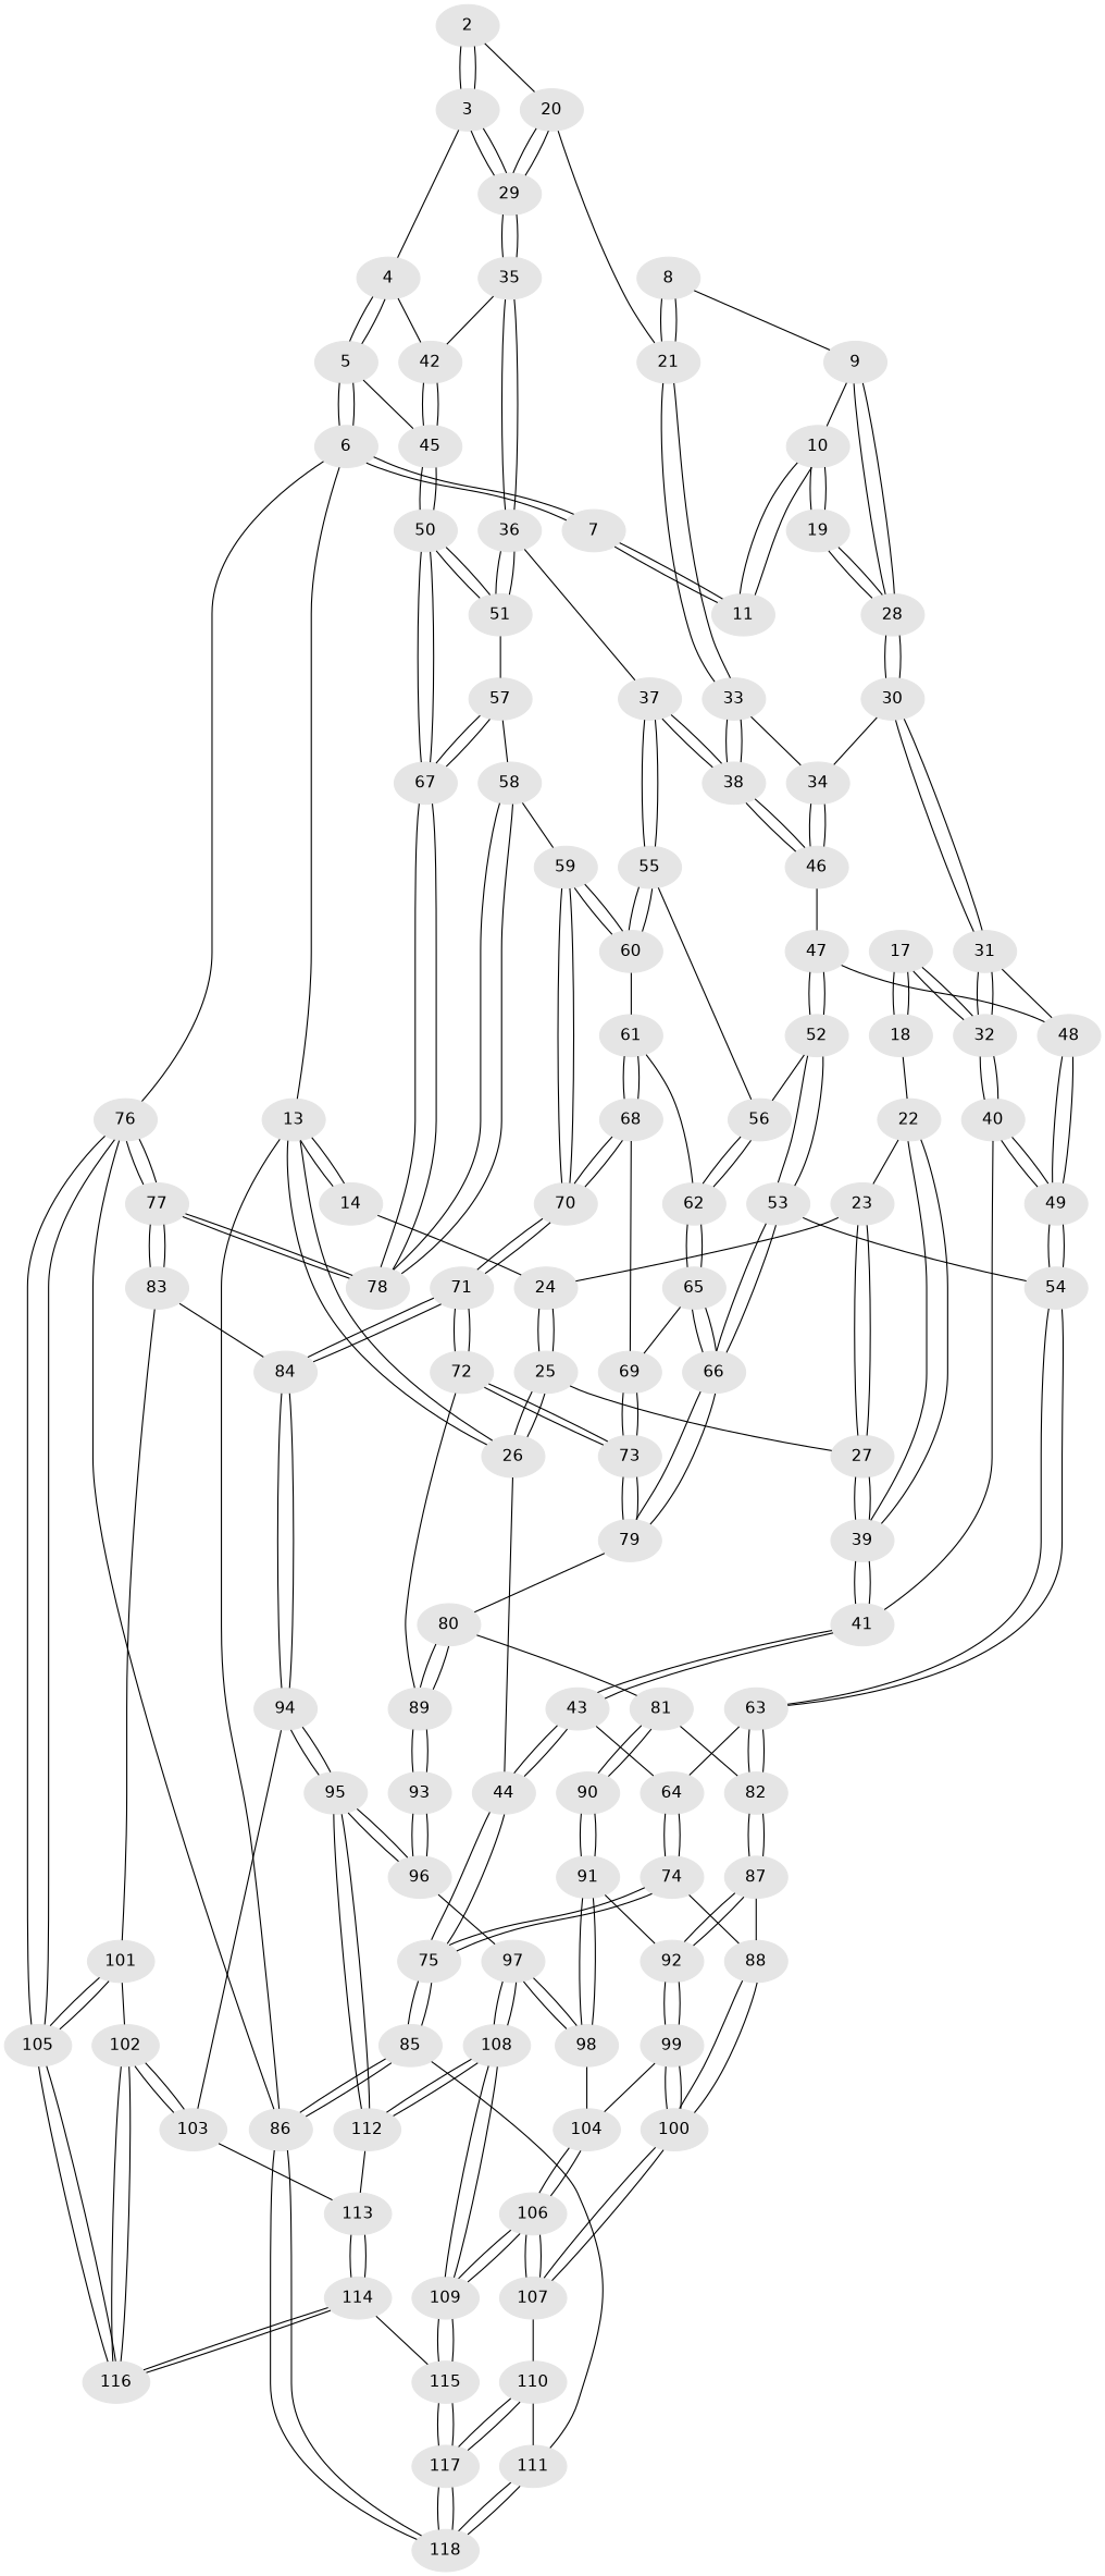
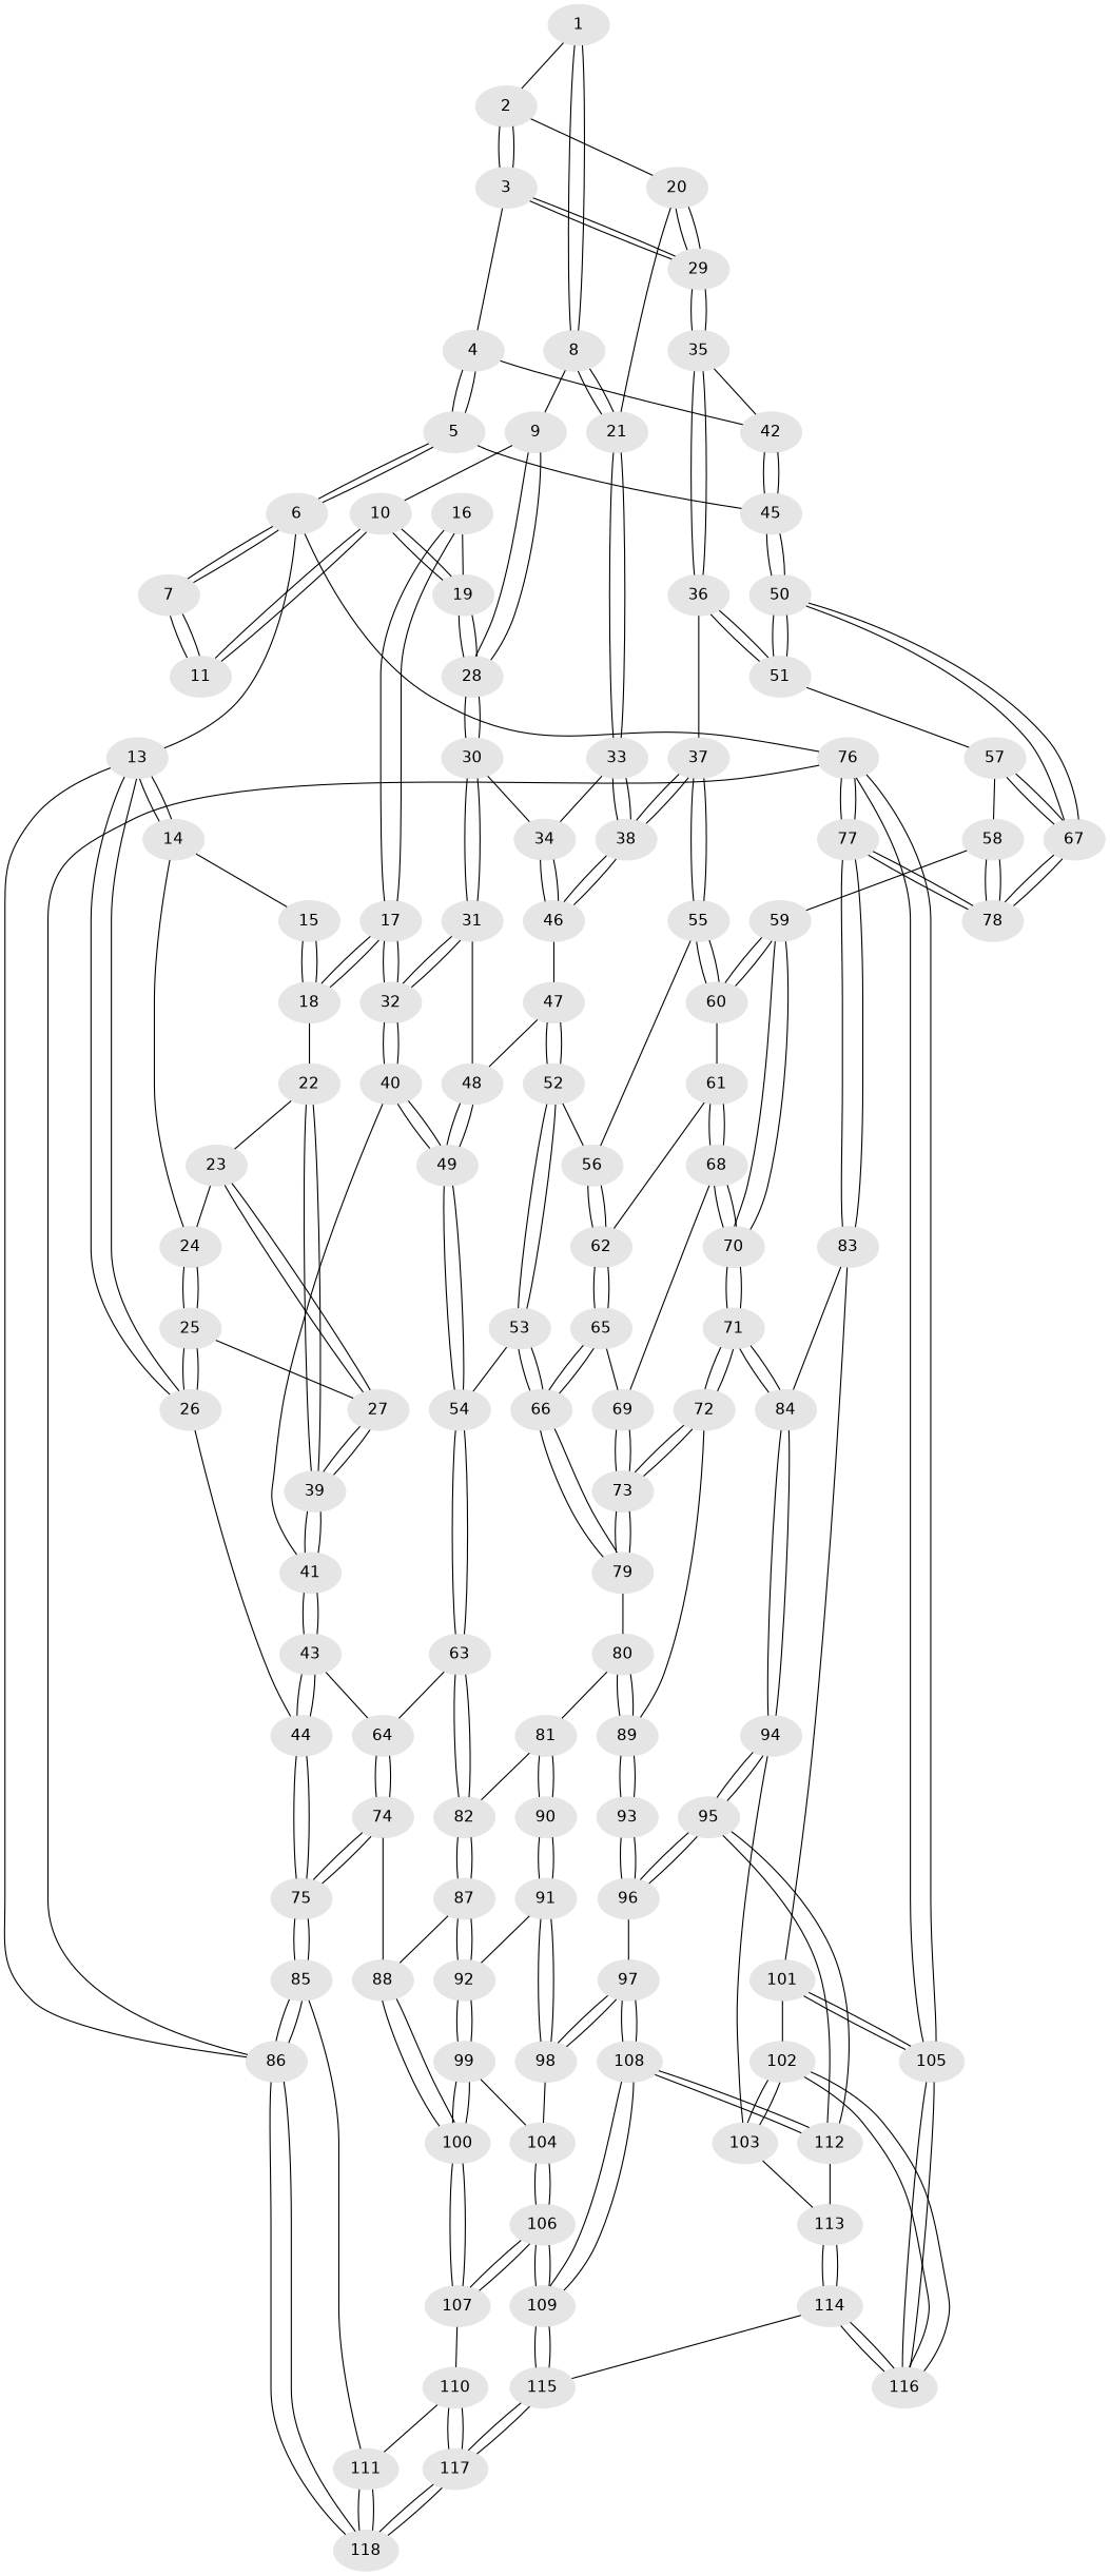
  graph {
    fontname="DejaVu Sans"
    node [color=gray90 fontname="DejaVu Sans" style=filled]
    edge [fontname="DejaVu Sans"]
+   1
    2
    8
    3
    20
    9
    21
    4
    29
    5
    42
    35
    6
    45
    7
    13
    76
    50
    11
    14
    26
    86
    77
    105
    10
    28
    33
    19
    30
+   16
    17
+   15
    24
    44
    118
    18
    25
    22
    32
    40
    23
    39
    34
    38
    27
    41
    75
    31
    36
    48
    46
    49
    47
    37
    51
    55
    57
    56
    60
    43
    54
    64
    74
    85
    67
    52
    53
    63
    78
    58
    66
    62
    79
    82
    61
    65
    59
    70
    71
    68
    69
    87
    88
    73
    80
    72
    84
    89
    94
    93
    100
    111
    83
    116
    101
    81
    90
    91
    92
    102
    95
    103
    99
    107
    96
    98
    104
    97
    112
    113
    108
    109
    106
    110
    114
    115
    117
+   1 -- 2
+   1 -- 8
+   1 -- 8
    2 -- 3
    2 -- 3
    2 -- 20
    8 -- 9
    8 -- 21
    8 -- 21
    3 -- 4
    3 -- 29
    3 -- 29
    20 -- 21
    20 -- 29
    20 -- 29
    9 -- 10
    9 -- 28
    9 -- 28
    21 -- 33
    21 -- 33
    4 -- 5
    4 -- 5
    4 -- 42
    29 -- 35
    29 -- 35
    5 -- 6
    5 -- 6
    5 -- 45
    42 -- 45
    42 -- 45
    35 -- 42
    35 -- 36
    35 -- 36
    6 -- 7
    6 -- 7
    6 -- 13
    6 -- 76
    45 -- 50
    45 -- 50
    7 -- 11
    7 -- 11
    13 -- 14
    13 -- 14
    13 -- 26
    13 -- 26
    13 -- 86
    76 -- 86
    76 -- 77
    76 -- 77
    76 -- 105
    76 -- 105
    50 -- 51
    50 -- 51
    50 -- 67
    50 -- 67
+   14 -- 15
    14 -- 24
    26 -- 44
    86 -- 118
    86 -- 118
    77 -- 78
    77 -- 78
    77 -- 83
    77 -- 83
    105 -- 116
    105 -- 116
    10 -- 11
    10 -- 11
    10 -- 19
    10 -- 19
    28 -- 30
    28 -- 30
    33 -- 34
    33 -- 38
    33 -- 38
    19 -- 28
    19 -- 28
    30 -- 34
    30 -- 31
    30 -- 31
+   16 -- 19
+   16 -- 17
+   16 -- 17
    17 -- 18
    17 -- 18
    17 -- 32
    17 -- 32
+   15 -- 18
+   15 -- 18
    24 -- 25
    24 -- 25
    44 -- 75
    44 -- 75
    18 -- 22
    25 -- 26
    25 -- 26
    25 -- 27
    22 -- 23
    22 -- 39
    22 -- 39
    32 -- 40
    32 -- 40
    40 -- 41
    40 -- 49
    40 -- 49
    23 -- 24
    23 -- 27
    23 -- 27
    39 -- 41
    39 -- 41
    34 -- 46
    34 -- 46
    38 -- 46
    38 -- 46
    27 -- 39
    27 -- 39
    41 -- 43
    41 -- 43
    75 -- 85
    75 -- 85
    31 -- 32
    31 -- 32
    31 -- 48
    36 -- 37
    36 -- 51
    36 -- 51
    48 -- 49
    48 -- 49
    46 -- 47
    49 -- 54
    49 -- 54
    47 -- 48
    47 -- 52
    47 -- 52
    37 -- 38
    37 -- 38
    37 -- 55
    37 -- 55
    51 -- 57
    55 -- 56
    55 -- 60
    55 -- 60
    57 -- 67
    57 -- 67
    57 -- 58
    56 -- 62
    56 -- 62
    60 -- 61
    43 -- 44
    43 -- 44
    43 -- 64
    54 -- 63
    54 -- 63
    64 -- 74
    64 -- 74
    74 -- 75
    74 -- 75
    74 -- 88
    85 -- 86
    85 -- 86
    85 -- 111
    67 -- 78
    67 -- 78
    52 -- 56
    52 -- 53
    52 -- 53
    53 -- 54
    53 -- 66
    53 -- 66
    63 -- 64
    63 -- 82
    63 -- 82
    58 -- 78
    58 -- 78
    58 -- 59
    66 -- 79
    66 -- 79
    62 -- 65
    62 -- 65
    79 -- 80
    82 -- 87
    82 -- 87
    61 -- 62
    61 -- 68
    61 -- 68
    65 -- 66
    65 -- 66
    65 -- 69
    59 -- 60
    59 -- 60
    59 -- 70
    59 -- 70
    70 -- 71
    70 -- 71
    71 -- 72
    71 -- 72
    71 -- 84
    71 -- 84
    68 -- 70
    68 -- 70
    68 -- 69
    69 -- 73
    69 -- 73
    87 -- 88
    87 -- 92
    87 -- 92
    88 -- 100
    88 -- 100
    73 -- 79
    73 -- 79
    80 -- 89
    80 -- 89
    80 -- 81
    72 -- 73
    72 -- 73
    72 -- 89
    84 -- 94
    84 -- 94
    89 -- 93
    89 -- 93
    94 -- 95
    94 -- 95
    94 -- 103
    93 -- 96
    93 -- 96
    100 -- 107
    100 -- 107
    111 -- 118
    111 -- 118
    83 -- 84
    83 -- 101
    101 -- 105
    101 -- 105
    101 -- 102
    81 -- 82
    81 -- 90
    81 -- 90
    90 -- 91
    90 -- 91
    91 -- 92
    91 -- 98
    91 -- 98
    92 -- 99
    92 -- 99
    102 -- 116
    102 -- 116
    102 -- 103
    102 -- 103
    95 -- 96
    95 -- 96
    95 -- 112
    95 -- 112
    103 -- 113
    99 -- 100
    99 -- 100
    99 -- 104
    107 -- 110
    96 -- 97
    98 -- 104
    104 -- 106
    104 -- 106
    97 -- 98
    97 -- 98
    97 -- 108
    97 -- 108
    112 -- 113
    113 -- 114
    113 -- 114
    108 -- 112
    108 -- 112
    108 -- 109
    108 -- 109
    109 -- 115
    109 -- 115
    106 -- 107
    106 -- 107
    106 -- 109
    106 -- 109
    110 -- 111
    110 -- 117
    110 -- 117
    114 -- 116
    114 -- 116
    114 -- 115
    115 -- 117
    115 -- 117
    117 -- 118
    117 -- 118
  }
